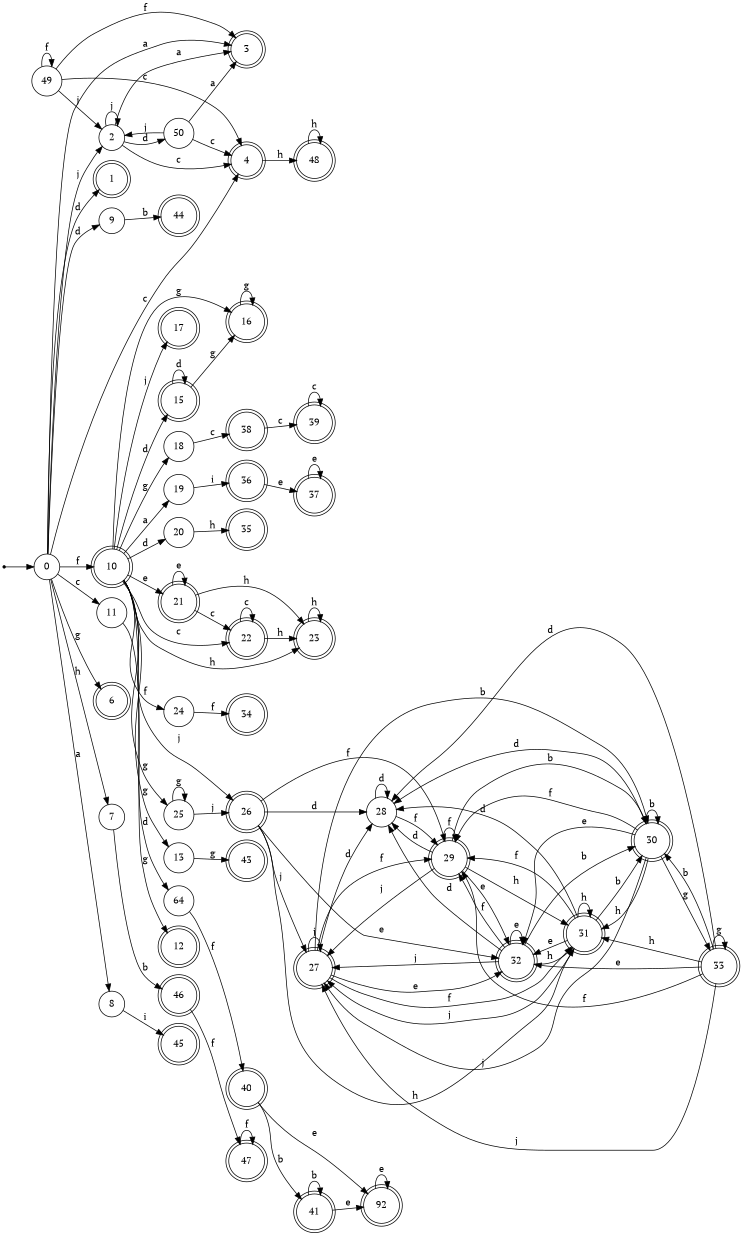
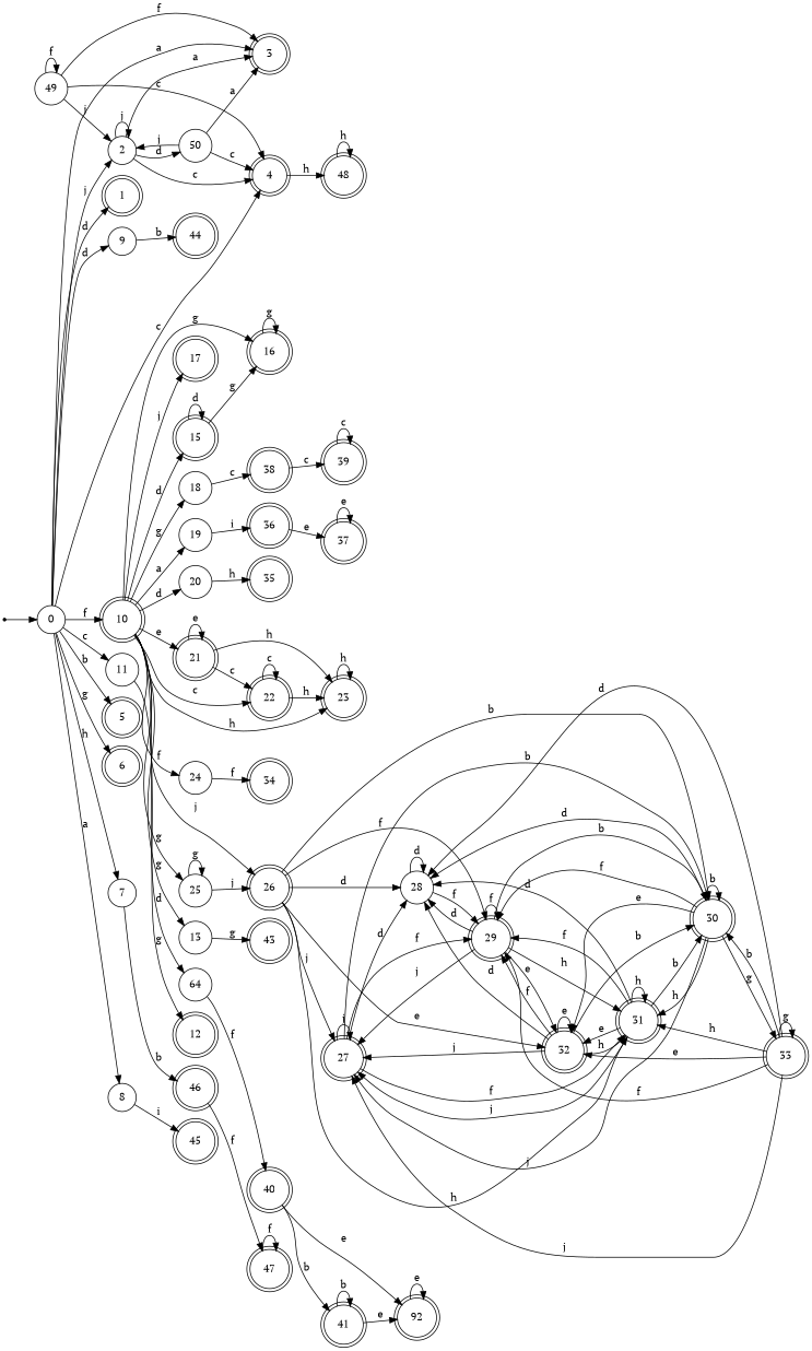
  digraph {
    fontname="PT Serif"
    rankdir=LR
    node [fontname="PT Serif" shape=doublecircle]
    edge [fontname="PT Serif"]
    dummy0 [shape=point]
    0 [shape=circle]
    1
    2 [shape=circle]
    3
    4
+   5
    6
    7 [shape=circle]
    8 [shape=circle]
    9 [shape=circle]
    10
    11 [shape=circle]
    50 [shape=circle]
    48
    46
    45
    44
    13 [shape=circle]
    n20 [label=64 shape=circle]
    15
    16
    17
    18 [shape=circle]
    19 [shape=circle]
    20 [shape=circle]
    21
    22
    23
    24 [shape=circle]
    25 [shape=circle]
    26
    12
    49 [shape=circle]
    47
    43
    40
    38
    36
    35
    34
    27
    28 [shape=circle]
    29
    30
    31
    32
    41
    n49 [label=92]
    39
    37
    33
    dummy0 -> 0
    0 -> 1 [label=d]
    0 -> 2 [label=j]
    0 -> 3 [label=a]
    0 -> 4 [label=c]
+   0 -> 5 [label=b]
    0 -> 6 [label=g]
    0 -> 7 [label=h]
    0 -> 8 [label=a]
    0 -> 9 [label=d]
    0 -> 10 [label=f]
    0 -> 11 [label=c]
    2 -> 2 [label=j]
    2 -> 3 [label=a]
    2 -> 4 [label=c]
    2 -> 50 [label=d]
    4 -> 48 [label=h]
    7 -> 46 [label=b]
    8 -> 45 [label=i]
    9 -> 44 [label=b]
    10 -> 13 [label=g]
    10 -> n20 [label=d]
    10 -> 15 [label=d]
    10 -> 16 [label=g]
    10 -> 17 [label=j]
    10 -> 18 [label=g]
    10 -> 19 [label=a]
    10 -> 20 [label=d]
    10 -> 21 [label=e]
    10 -> 22 [label=c]
    10 -> 23 [label=h]
    10 -> 24 [label=f]
    10 -> 25 [label=g]
    10 -> 26 [label=j]
    11 -> 12 [label=g]
    50 -> 2 [label=j]
    50 -> 3 [label=a]
    50 -> 4 [label=c]
    48 -> 48 [label=h]
    46 -> 47 [label=f]
    13 -> 43 [label=g]
    n20 -> 40 [label=f]
    15 -> 15 [label=d]
    15 -> 16 [label=g]
    16 -> 16 [label=g]
    18 -> 38 [label=c]
    19 -> 36 [label=i]
    20 -> 35 [label=h]
    21 -> 21 [label=e]
    21 -> 22 [label=c]
    21 -> 23 [label=h]
    22 -> 22 [label=c]
    22 -> 23 [label=h]
    23 -> 23 [label=h]
    24 -> 34 [label=f]
    25 -> 25 [label=g]
    25 -> 26 [label=j]
    26 -> 27 [label=j]
    26 -> 28 [label=d]
    26 -> 29 [label=f]
+   26 -> 30 [label=b]
    26 -> 31 [label=h]
    26 -> 32 [label=e]
    49 -> 2 [label=j]
    49 -> 3 [label=f]
    49 -> 4 [label=c]
    49 -> 49 [label=f]
    47 -> 47 [label=f]
    40 -> 41 [label=b]
    40 -> n49 [label=e]
    38 -> 39 [label=c]
    36 -> 37 [label=e]
    27 -> 27 [label=j]
    27 -> 28 [label=d]
    27 -> 29 [label=f]
    27 -> 30 [label=b]
    27 -> 31 [label=f]
-   27 -> 32 [label=e]
    28 -> 28 [label=d]
    28 -> 29 [label=f]
    29 -> 27 [label=j]
    29 -> 28 [label=d]
    29 -> 29 [label=f]
    29 -> 30 [label=b]
    29 -> 31 [label=h]
    29 -> 32 [label=e]
    30 -> 27 [label=j]
    30 -> 28 [label=d]
    30 -> 29 [label=f]
    30 -> 30 [label=b]
    30 -> 31 [label=h]
    30 -> 32 [label=e]
    30 -> 33 [label=g]
    31 -> 27 [label=j]
    31 -> 28 [label=d]
    31 -> 29 [label=f]
    31 -> 30 [label=b]
    31 -> 31 [label=h]
    31 -> 32 [label=e]
    32 -> 27 [label=j]
    32 -> 28 [label=d]
    32 -> 29 [label=f]
    32 -> 30 [label=b]
    32 -> 31 [label=h]
    32 -> 32 [label=e]
    41 -> 41 [label=b]
    41 -> n49 [label=e]
    n49 -> n49 [label=e]
    39 -> 39 [label=c]
    37 -> 37 [label=e]
    33 -> 27 [label=j]
    33 -> 28 [label=d]
    33 -> 29 [label=f]
    33 -> 30 [label=b]
    33 -> 31 [label=h]
    33 -> 32 [label=e]
    33 -> 33 [label=g]
  }
